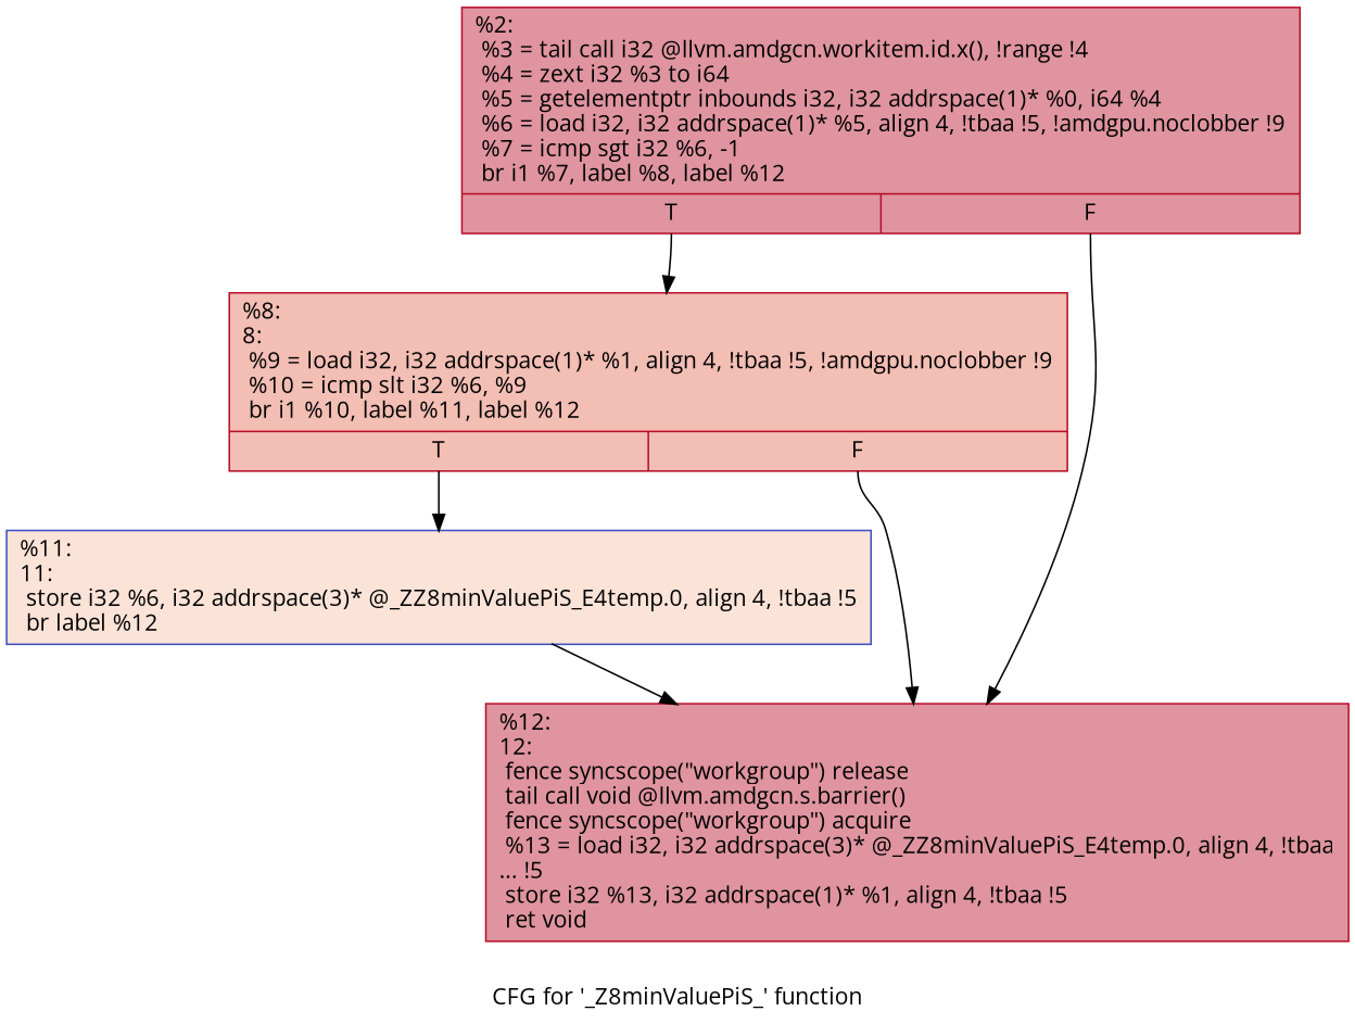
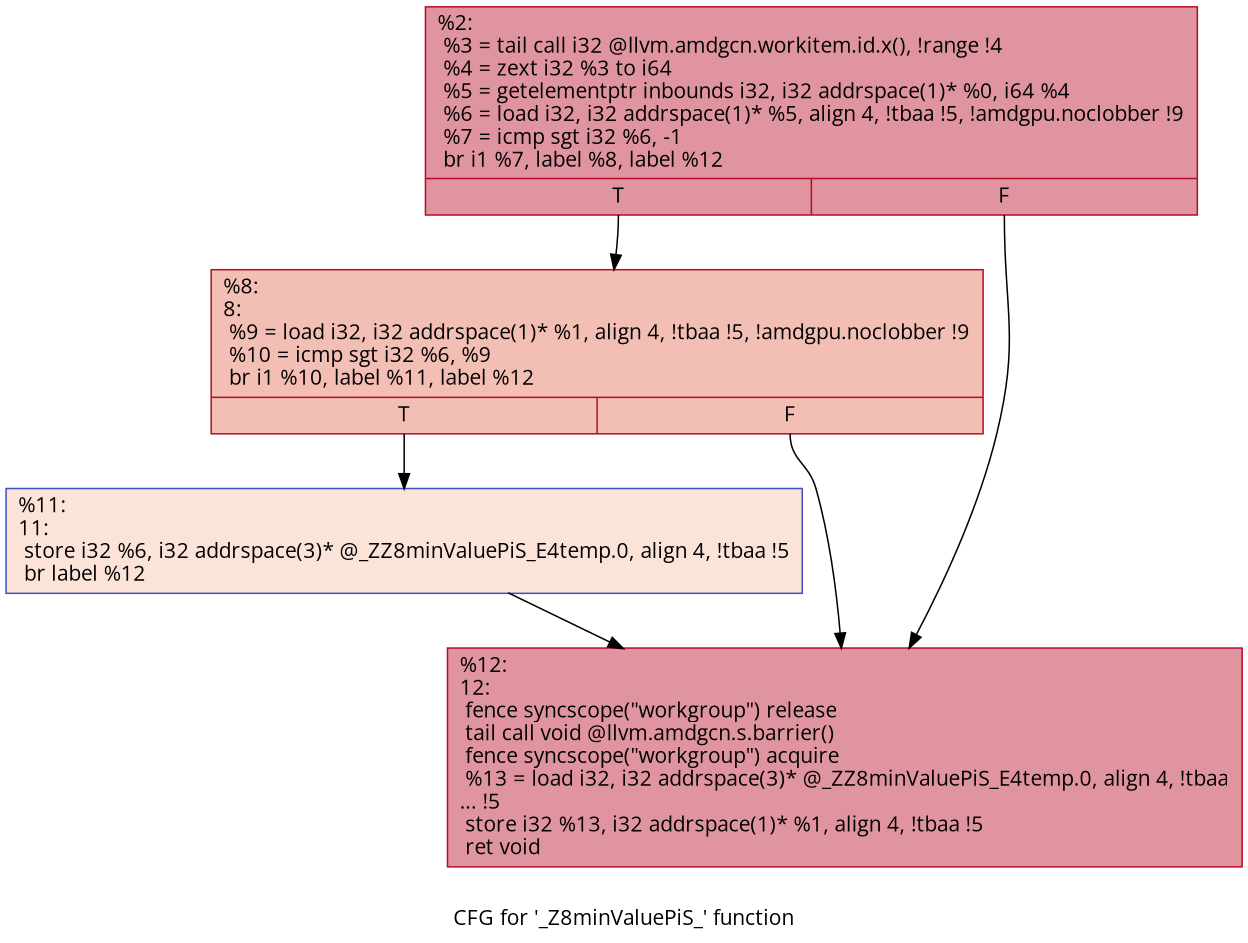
  digraph {
    label="CFG for '_Z8minValuePiS_' function"
    fontname="Open Sans"
    node [color="#b70d28ff" fillcolor="#b70d2870" shape=record style=filled fontname="Open Sans"]
    edge [tailport=s0 fontname="Open Sans"]
    n1 [label="{%2:\l  %3 = tail call i32 @llvm.amdgcn.workitem.id.x(), !range !4\l  %4 = zext i32 %3 to i64\l  %5 = getelementptr inbounds i32, i32 addrspace(1)* %0, i64 %4\l  %6 = load i32, i32 addrspace(1)* %5, align 4, !tbaa !5, !amdgpu.noclobber !9\l  %7 = icmp sgt i32 %6, -1\l  br i1 %7, label %8, label %12\l|{<s0>T|<s1>F}}"]
-   n2 [fillcolor="#e36c5570" label="{%8:\l8:                                                \l  %9 = load i32, i32 addrspace(1)* %1, align 4, !tbaa !5, !amdgpu.noclobber !9\l  %10 = icmp slt i32 %6, %9\l  br i1 %10, label %11, label %12\l|{<s0>T|<s1>F}}"]
+   n2 [fillcolor="#e36c5570" label="{%8:\l8:                                                \l  %9 = load i32, i32 addrspace(1)* %1, align 4, !tbaa !5, !amdgpu.noclobber !9\l  %10 = icmp sgt i32 %6, %9\l  br i1 %10, label %11, label %12\l|{<s0>T|<s1>F}}"]
    n3 [label="{%12:\l12:                                               \l  fence syncscope(\"workgroup\") release\l  tail call void @llvm.amdgcn.s.barrier()\l  fence syncscope(\"workgroup\") acquire\l  %13 = load i32, i32 addrspace(3)* @_ZZ8minValuePiS_E4temp.0, align 4, !tbaa\l... !5\l  store i32 %13, i32 addrspace(1)* %1, align 4, !tbaa !5\l  ret void\l}"]
    n4 [color="#3d50c3ff" fillcolor="#f6bfa670" label="{%11:\l11:                                               \l  store i32 %6, i32 addrspace(3)* @_ZZ8minValuePiS_E4temp.0, align 4, !tbaa !5\l  br label %12\l}"]
    n1 -> n2
    n1 -> n3 [tailport=s1]
    n2 -> n3 [tailport=s1]
    n2 -> n4
    n4 -> n3 [tailport=""]
  }
